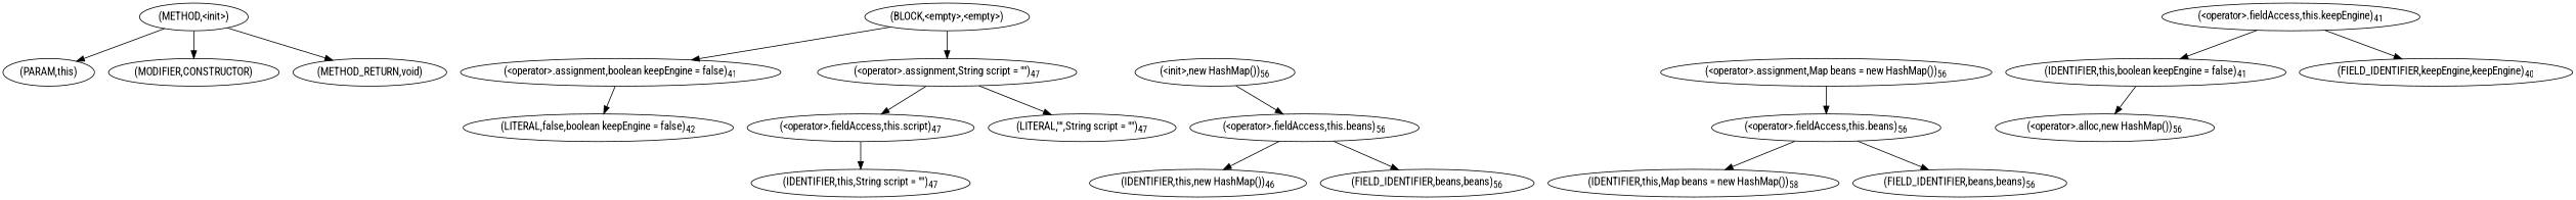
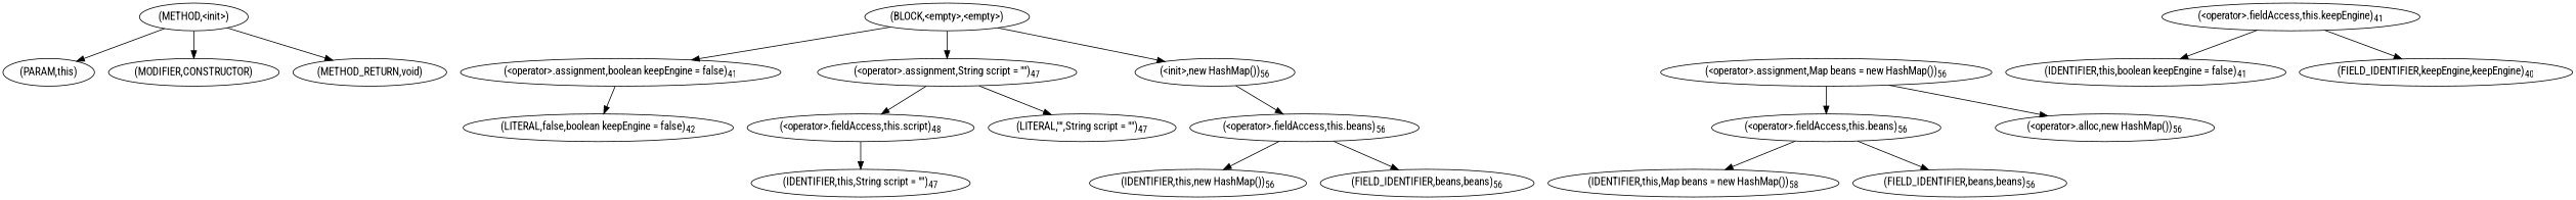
  digraph {
    fontname="Roboto Condensed"
    node [fontname="Roboto Condensed"]
    edge [fontname="Roboto Condensed"]
    n1 [label=<(METHOD,&lt;init&gt;)>]
    n2 [label=<(PARAM,this)>]
    n3 [label=<(MODIFIER,CONSTRUCTOR)>]
    n4 [label=<(METHOD_RETURN,void)>]
    n5 [label=<(BLOCK,&lt;empty&gt;,&lt;empty&gt;)>]
    n6 [label=<(&lt;operator&gt;.assignment,boolean keepEngine = false)<SUB>41</SUB>>]
    n7 [label=<(&lt;operator&gt;.assignment,String script = &quot;&quot;)<SUB>47</SUB>>]
    n8 [label=<(&lt;init&gt;,new HashMap())<SUB>56</SUB>>]
    n9 [label=<(LITERAL,false,boolean keepEngine = false)<SUB>42</SUB>>]
-   n10 [label=<(&lt;operator&gt;.fieldAccess,this.script)<SUB>47</SUB>>]
+   n10 [label=<(&lt;operator&gt;.fieldAccess,this.script)<SUB>48</SUB>>]
    n11 [label=<(LITERAL,&quot;&quot;,String script = &quot;&quot;)<SUB>47</SUB>>]
    n12 [label=<(&lt;operator&gt;.assignment,Map beans = new HashMap())<SUB>56</SUB>>]
    n13 [label=<(&lt;operator&gt;.fieldAccess,this.beans)<SUB>56</SUB>>]
    n14 [label=<(&lt;operator&gt;.alloc,new HashMap())<SUB>56</SUB>>]
    n15 [label=<(&lt;operator&gt;.fieldAccess,this.beans)<SUB>56</SUB>>]
    n16 [label=<(&lt;operator&gt;.fieldAccess,this.keepEngine)<SUB>41</SUB>>]
    n17 [label=<(IDENTIFIER,this,boolean keepEngine = false)<SUB>41</SUB>>]
    n18 [label=<(FIELD_IDENTIFIER,keepEngine,keepEngine)<SUB>40</SUB>>]
    n19 [label=<(IDENTIFIER,this,String script = &quot;&quot;)<SUB>47</SUB>>]
    n20 [label=<(IDENTIFIER,this,Map beans = new HashMap())<SUB>58</SUB>>]
    n21 [label=<(FIELD_IDENTIFIER,beans,beans)<SUB>56</SUB>>]
-   n22 [label=<(IDENTIFIER,this,new HashMap())<SUB>46</SUB>>]
+   n22 [label=<(IDENTIFIER,this,new HashMap())<SUB>56</SUB>>]
    n23 [label=<(FIELD_IDENTIFIER,beans,beans)<SUB>56</SUB>>]
    n1 -> n2
    n1 -> n3
    n1 -> n4
    n5 -> n6
    n5 -> n7
+   n5 -> n8
    n6 -> n9
    n7 -> n10
    n7 -> n11
    n8 -> n15
    n10 -> n19
    n12 -> n13
-   n17 -> n14
+   n12 -> n14
    n13 -> n20
    n13 -> n21
    n15 -> n22
    n15 -> n23
    n16 -> n17
    n16 -> n18
  }
